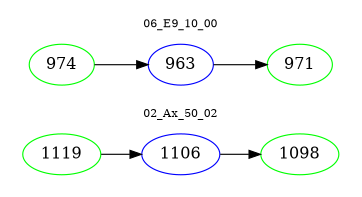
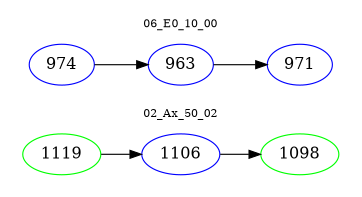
  digraph {
    rankdir=LR
    node [color=green]
    edge [color=black]
    n1 [label=1119]
    n2 [color=blue label=1106]
    n3 [label=1098]
-   n4 [label=974]
+   n4 [color=blue label=974]
    n5 [color=blue label=963]
-   n6 [label=971]
+   n6 [color=blue label=971]
    subgraph cluster_1 {
      color=white
      fontsize=10
      label="02_Ax_50_02"
      n1
      n2
      n3
    }
    subgraph cluster_2 {
      color=white
      fontsize=10
-     label="06_E9_10_00"
+     label="06_E0_10_00"
      n4
      n5
      n6
    }
    n1 -> n2
    n2 -> n3
    n4 -> n5
    n5 -> n6
  }
